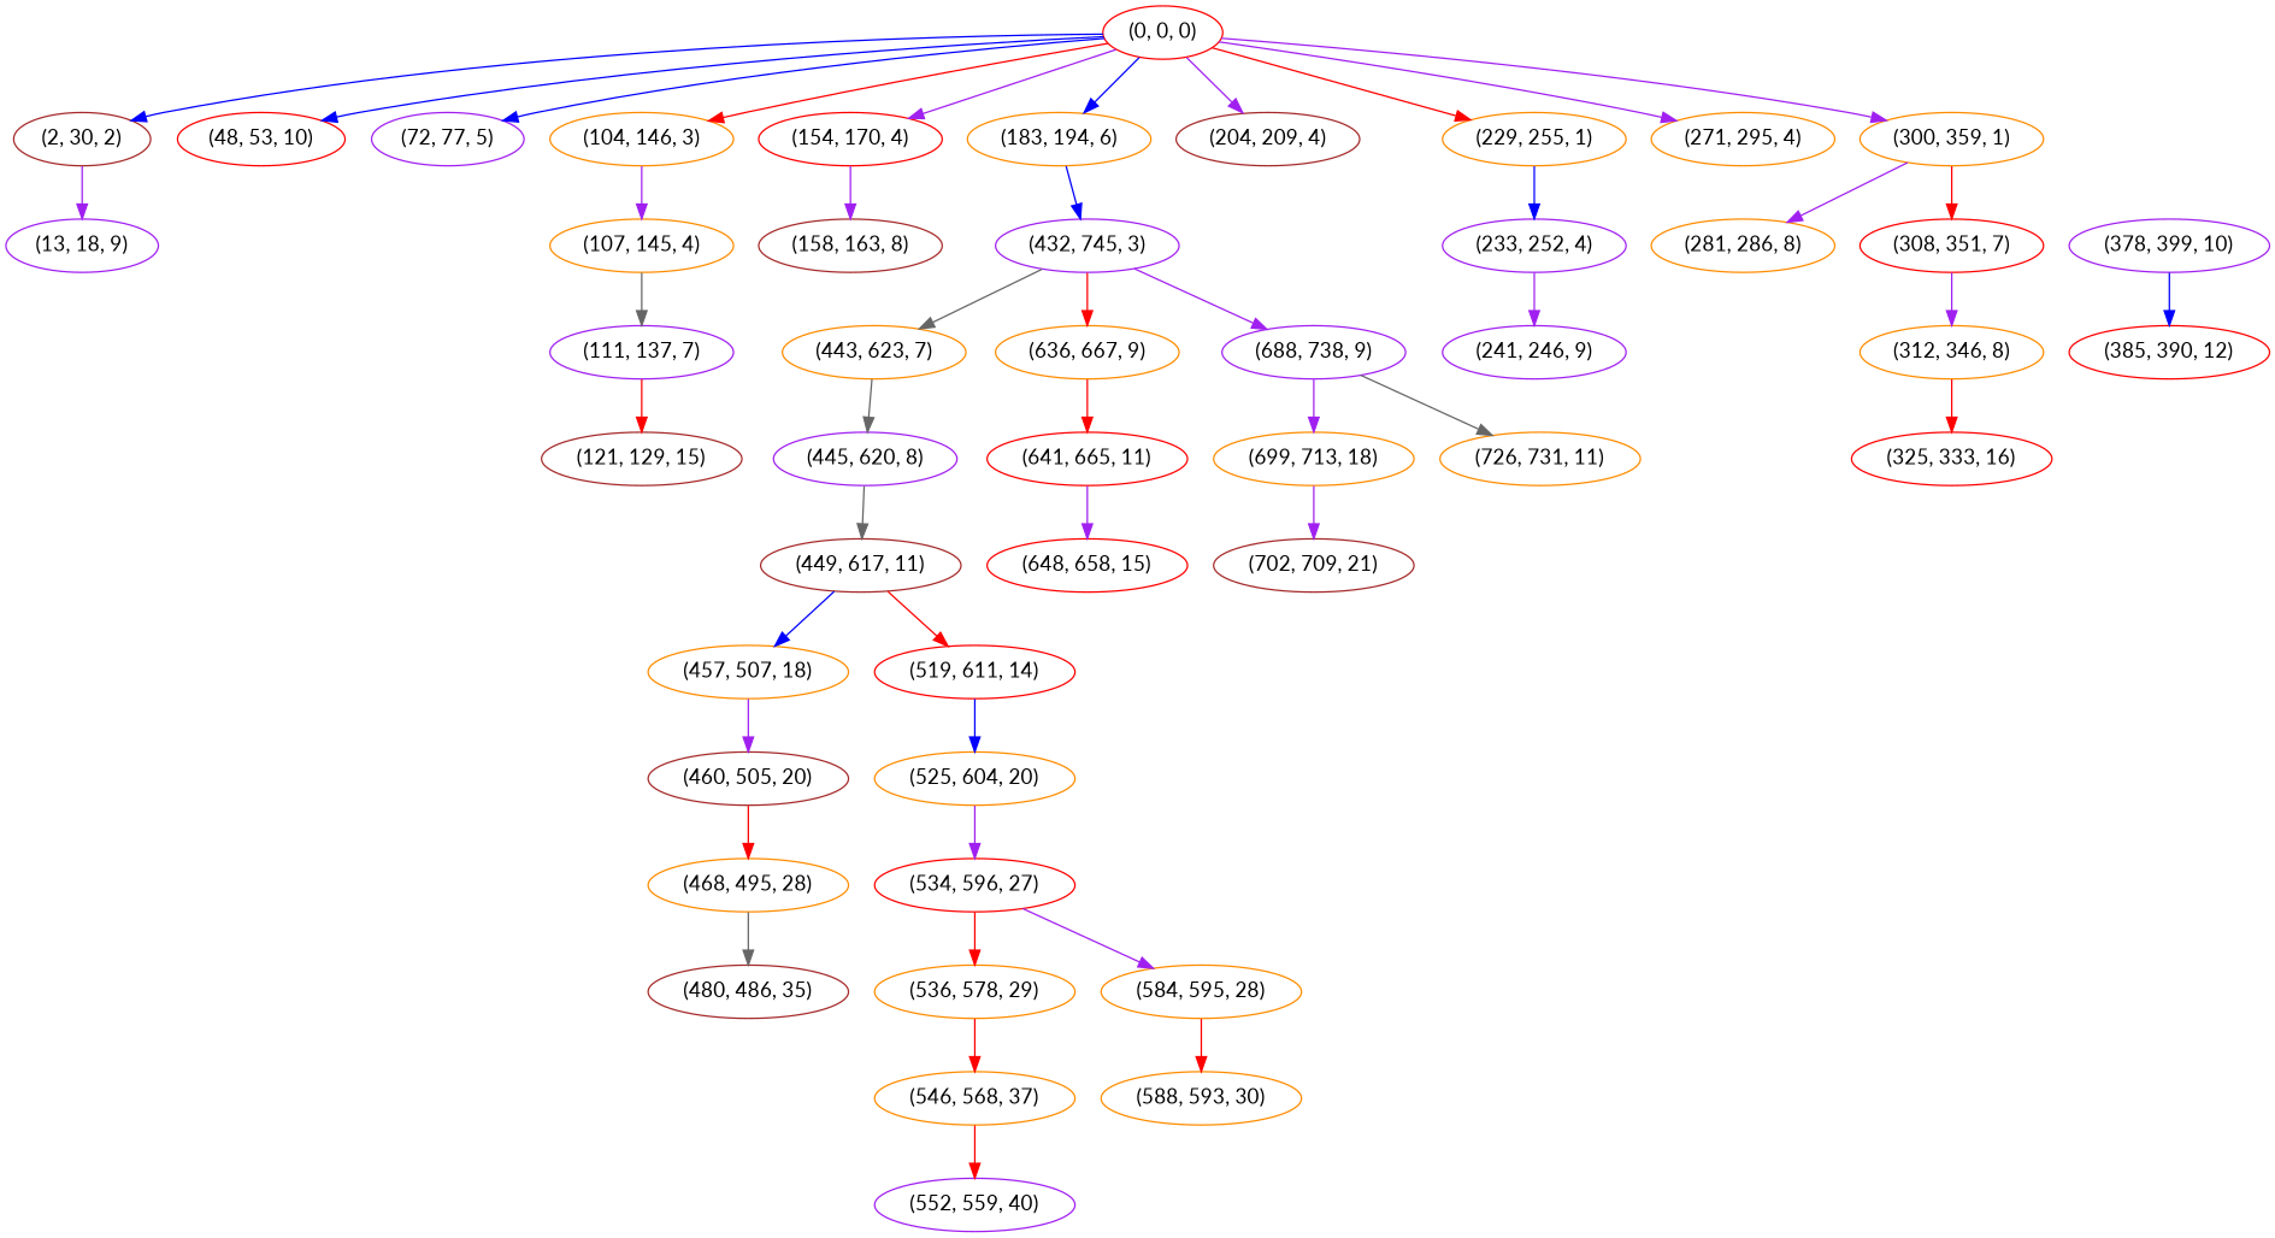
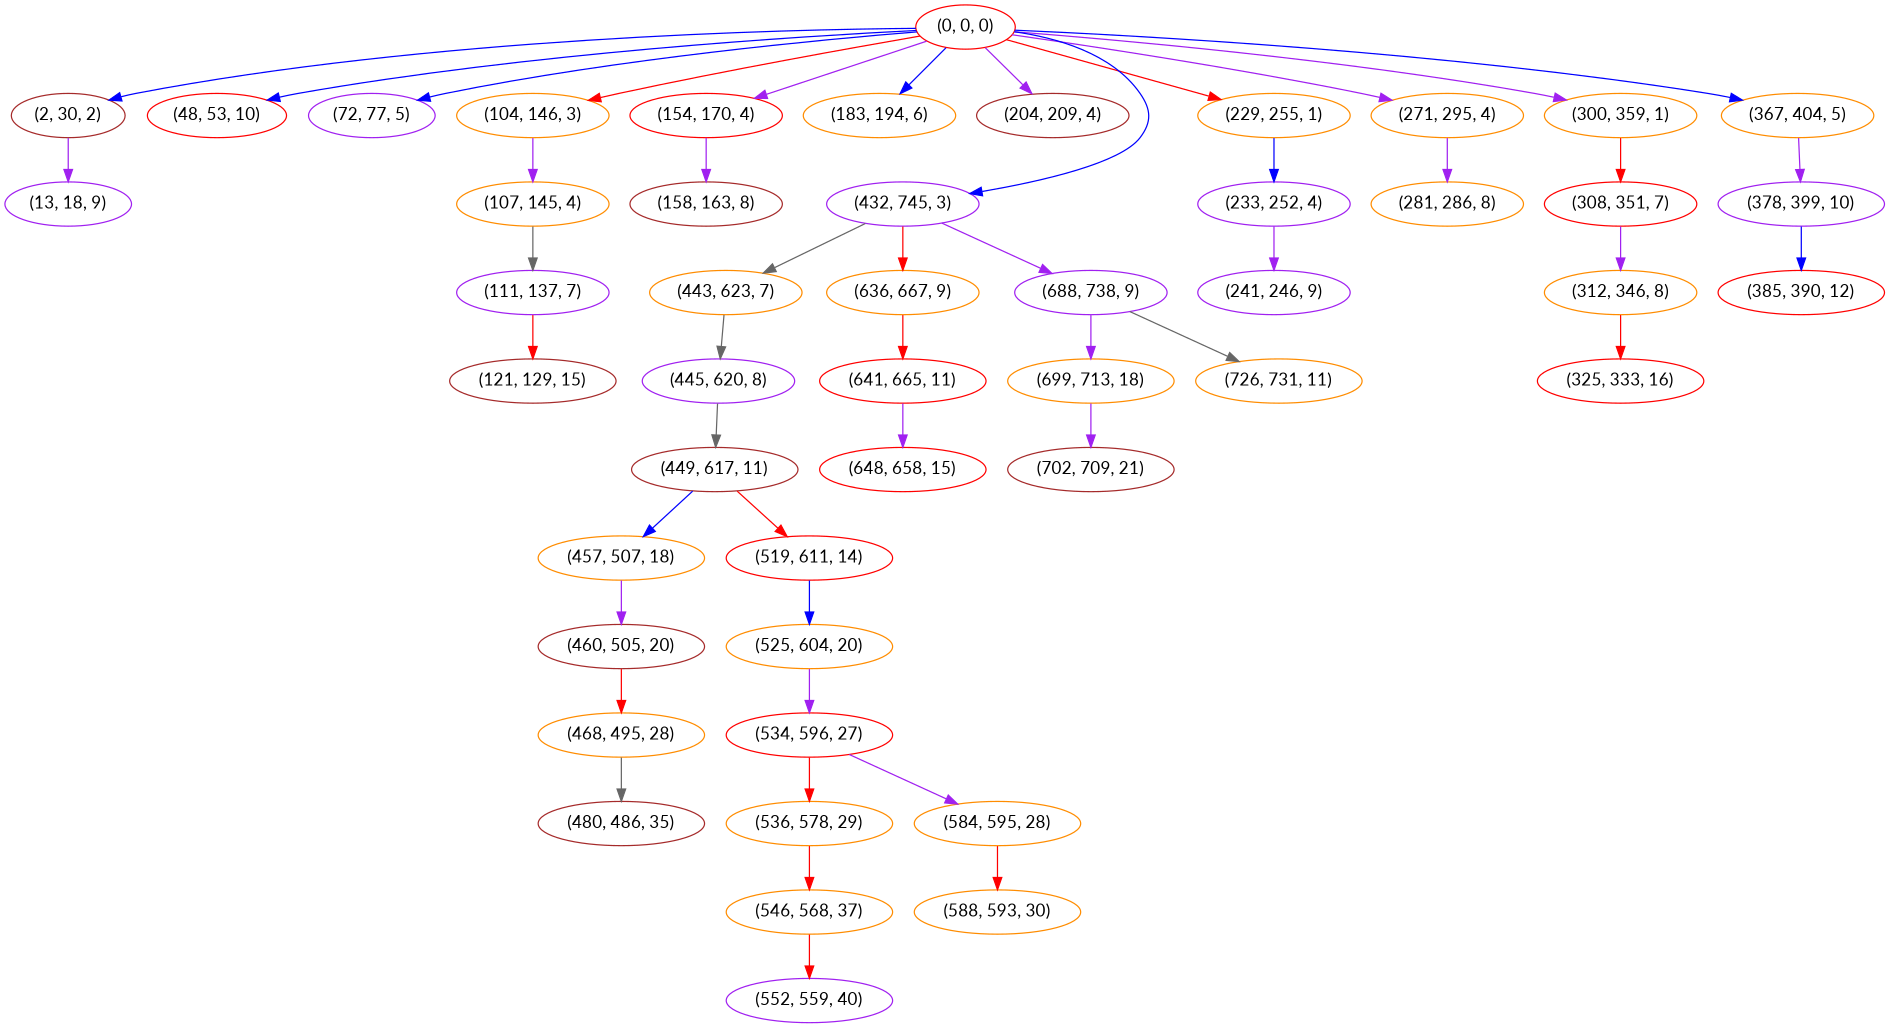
  digraph {
    fontname=Lato
    node [color=darkorange fontname=Lato]
    edge [color=purple fontname=Lato]
    "(0, 0, 0)" [color=red]
    "(2, 30, 2)" [color=brown]
    "(48, 53, 10)" [color=red]
    "(72, 77, 5)" [color=purple]
    "(104, 146, 3)"
    "(154, 170, 4)" [color=red]
    "(183, 194, 6)"
    "(204, 209, 4)" [color=brown]
    "(229, 255, 1)"
    "(271, 295, 4)"
    "(300, 359, 1)"
+   "(367, 404, 5)"
    "(432, 745, 3)" [color=purple]
    "(13, 18, 9)" [color=purple]
    "(107, 145, 4)"
    "(158, 163, 8)" [color=brown]
    "(233, 252, 4)" [color=purple]
    "(281, 286, 8)"
    "(308, 351, 7)" [color=red]
    "(378, 399, 10)" [color=purple]
    "(443, 623, 7)"
    "(636, 667, 9)"
    "(688, 738, 9)" [color=purple]
    "(111, 137, 7)" [color=purple]
    "(121, 129, 15)" [color=brown]
    "(241, 246, 9)" [color=purple]
    "(312, 346, 8)"
    "(325, 333, 16)" [color=red]
    "(385, 390, 12)" [color=red]
    "(445, 620, 8)" [color=purple]
    "(641, 665, 11)" [color=red]
    "(699, 713, 18)"
    "(726, 731, 11)"
    "(449, 617, 11)" [color=brown]
    "(457, 507, 18)"
    "(519, 611, 14)" [color=red]
    "(460, 505, 20)" [color=brown]
    "(525, 604, 20)"
    "(468, 495, 28)"
    "(480, 486, 35)" [color=brown]
    "(534, 596, 27)" [color=red]
    "(536, 578, 29)"
    "(584, 595, 28)"
    "(546, 568, 37)"
    "(588, 593, 30)"
    "(552, 559, 40)" [color=purple]
    "(648, 658, 15)" [color=red]
    "(702, 709, 21)" [color=brown]
    "(0, 0, 0)" -> "(2, 30, 2)" [color=blue]
    "(0, 0, 0)" -> "(48, 53, 10)" [color=blue]
    "(0, 0, 0)" -> "(72, 77, 5)" [color=blue]
    "(0, 0, 0)" -> "(104, 146, 3)" [color=red]
    "(0, 0, 0)" -> "(154, 170, 4)"
    "(0, 0, 0)" -> "(183, 194, 6)" [color=blue]
    "(0, 0, 0)" -> "(204, 209, 4)"
    "(0, 0, 0)" -> "(229, 255, 1)" [color=red]
    "(0, 0, 0)" -> "(271, 295, 4)"
    "(0, 0, 0)" -> "(300, 359, 1)"
-   "(183, 194, 6)" -> "(432, 745, 3)" [color=blue]
+   "(0, 0, 0)" -> "(367, 404, 5)" [color=blue]
+   "(0, 0, 0)" -> "(432, 745, 3)" [color=blue]
    "(2, 30, 2)" -> "(13, 18, 9)"
    "(104, 146, 3)" -> "(107, 145, 4)"
    "(154, 170, 4)" -> "(158, 163, 8)"
    "(229, 255, 1)" -> "(233, 252, 4)" [color=blue]
-   "(300, 359, 1)" -> "(281, 286, 8)"
+   "(271, 295, 4)" -> "(281, 286, 8)"
    "(300, 359, 1)" -> "(308, 351, 7)" [color=red]
+   "(367, 404, 5)" -> "(378, 399, 10)"
    "(432, 745, 3)" -> "(443, 623, 7)" [color=gray40]
    "(432, 745, 3)" -> "(636, 667, 9)" [color=red]
    "(432, 745, 3)" -> "(688, 738, 9)"
    "(107, 145, 4)" -> "(111, 137, 7)" [color=gray40]
    "(233, 252, 4)" -> "(241, 246, 9)"
    "(308, 351, 7)" -> "(312, 346, 8)"
    "(378, 399, 10)" -> "(385, 390, 12)" [color=blue]
    "(443, 623, 7)" -> "(445, 620, 8)" [color=gray40]
    "(636, 667, 9)" -> "(641, 665, 11)" [color=red]
    "(688, 738, 9)" -> "(699, 713, 18)"
    "(688, 738, 9)" -> "(726, 731, 11)" [color=gray40]
    "(111, 137, 7)" -> "(121, 129, 15)" [color=red]
    "(312, 346, 8)" -> "(325, 333, 16)" [color=red]
    "(445, 620, 8)" -> "(449, 617, 11)" [color=gray40]
    "(641, 665, 11)" -> "(648, 658, 15)"
    "(699, 713, 18)" -> "(702, 709, 21)"
    "(449, 617, 11)" -> "(457, 507, 18)" [color=blue]
    "(449, 617, 11)" -> "(519, 611, 14)" [color=red]
    "(457, 507, 18)" -> "(460, 505, 20)"
    "(519, 611, 14)" -> "(525, 604, 20)" [color=blue]
    "(460, 505, 20)" -> "(468, 495, 28)" [color=red]
    "(525, 604, 20)" -> "(534, 596, 27)"
    "(468, 495, 28)" -> "(480, 486, 35)" [color=gray40]
    "(534, 596, 27)" -> "(536, 578, 29)" [color=red]
    "(534, 596, 27)" -> "(584, 595, 28)"
    "(536, 578, 29)" -> "(546, 568, 37)" [color=red]
    "(584, 595, 28)" -> "(588, 593, 30)" [color=red]
    "(546, 568, 37)" -> "(552, 559, 40)" [color=red]
  }
